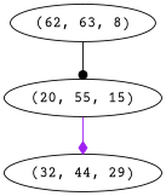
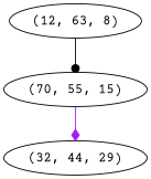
  digraph {
    fontname="Courier Prime"
    node [fontname="Courier Prime"]
    edge [fontname="Courier Prime"]
-   "(12, 63, 8)" [label="(62, 63, 8)"]
-   "(20, 55, 15)"
+   "(12, 63, 8)"
+   "(20, 55, 15)" [label="(70, 55, 15)"]
    n3 [label="(32, 44, 29)"]
    "(12, 63, 8)" -> "(20, 55, 15)" [arrowhead=dot color=black]
    "(20, 55, 15)" -> n3 [arrowhead=diamond color=purple]
  }
